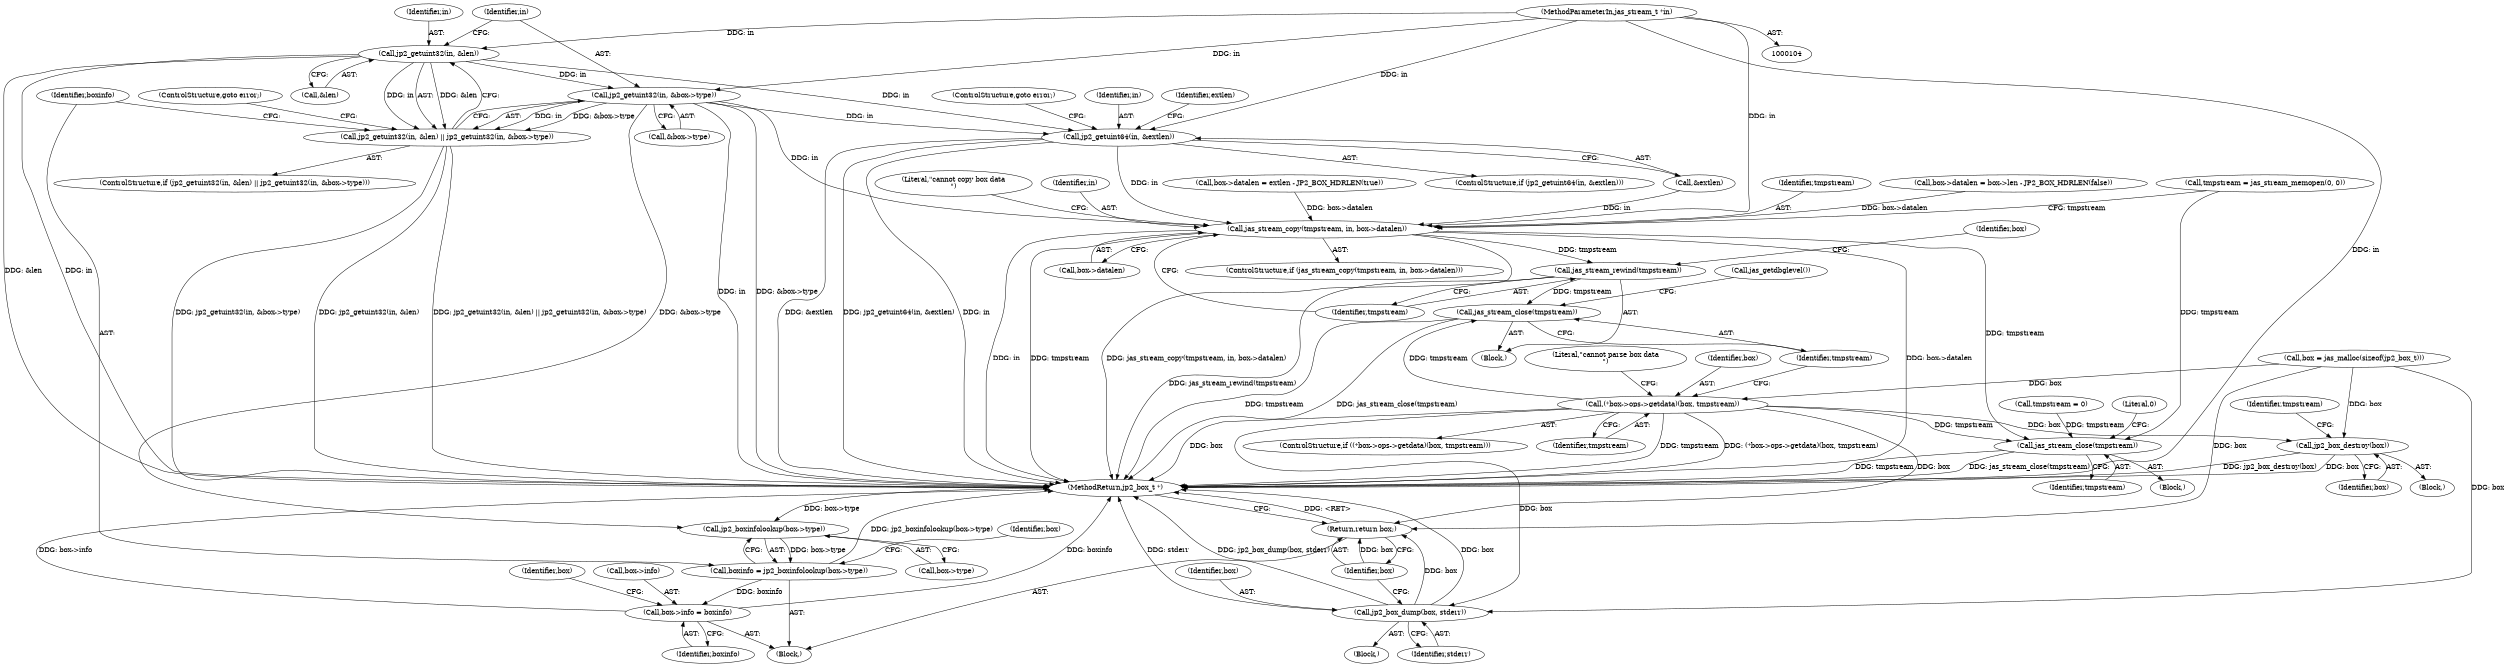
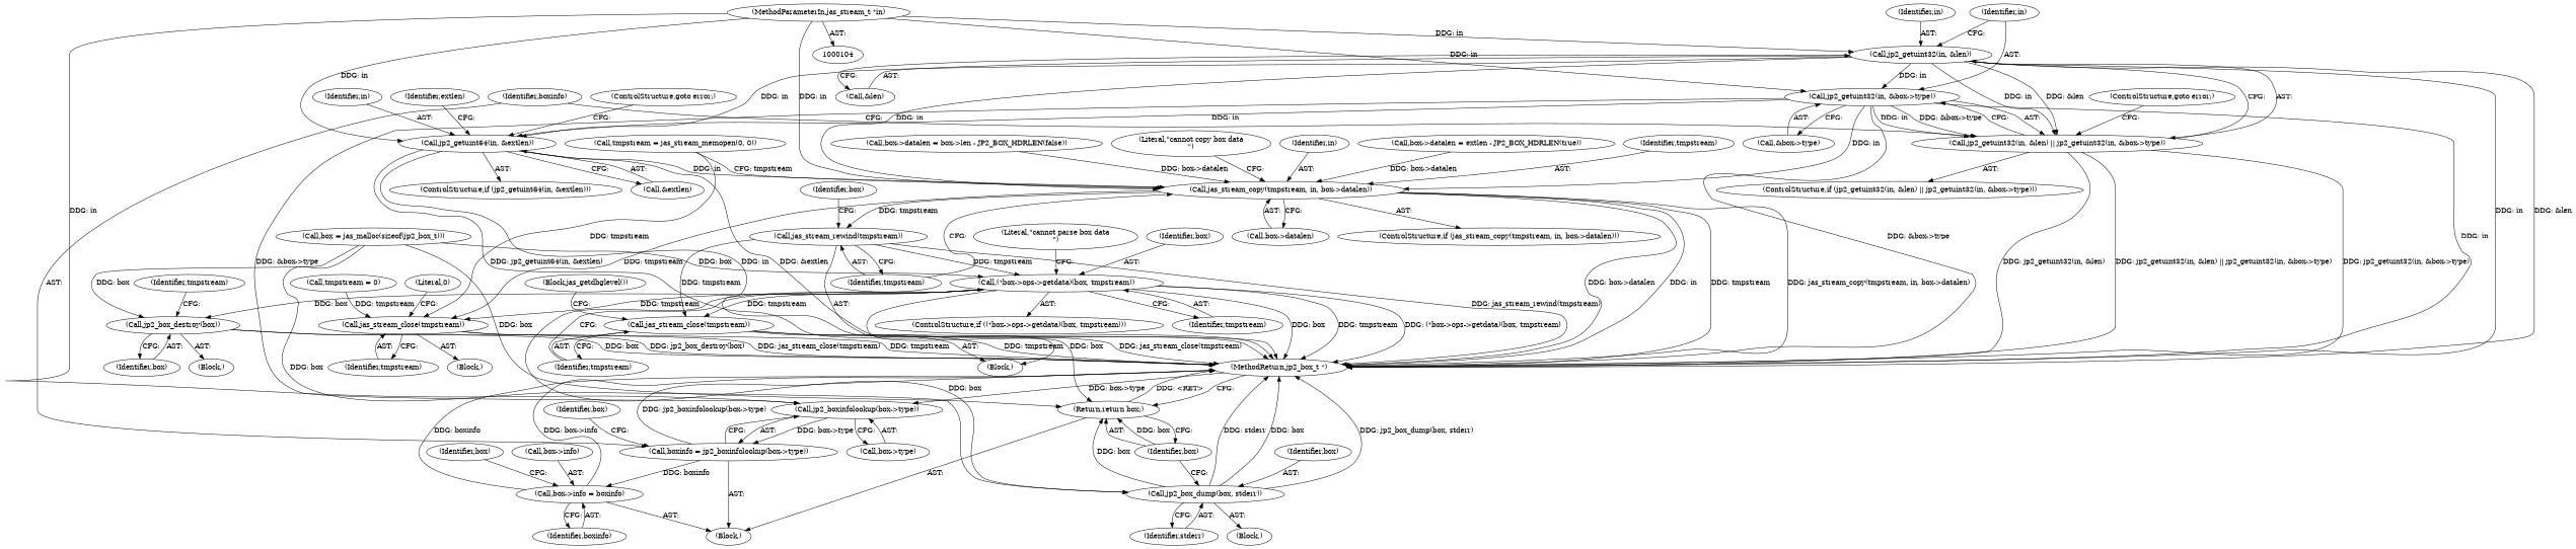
  digraph {
    n1 [label="(MethodParameterIn,jas_stream_t *in)"]
    n2 [label="(Call,jp2_getuint32(in, &len))"]
    n3 [label="(Call,jp2_getuint32(in, &box->type))"]
    n4 [label="(Call,jp2_getuint64(in, &extlen))"]
    n5 [label="(Call,jas_stream_copy(tmpstream, in, box->datalen))"]
    n6 [label="(MethodReturn,jp2_box_t *)"]
    1000104
    n8 [label="(Call,jp2_getuint32(in, &len) || jp2_getuint32(in, &box->type))"]
    n9 [label="(Call,&len)"]
    n10 [label="(Call,jp2_boxinfolookup(box->type))"]
    n11 [label="(Call,&box->type)"]
    n12 [label="(ControlStructure,if (jp2_getuint64(in, &extlen)))"]
    n13 [label="(Call,&extlen)"]
    n14 [label="(Call,jas_stream_rewind(tmpstream))"]
    n15 [label="(Call,jas_stream_close(tmpstream))"]
    n16 [label="(Call,box->datalen)"]
    n17 [label="(ControlStructure,if (jas_stream_copy(tmpstream, in, box->datalen)))"]
    n18 [label="(Return,return box;)"]
    n19 [label="(ControlStructure,if (jp2_getuint32(in, &len) || jp2_getuint32(in, &box->type)))"]
    n20 [label="(Call,boxinfo = jp2_boxinfolookup(box->type))"]
    n21 [label="(Call,box->type)"]
    n22 [label="(Call,box->info = boxinfo)"]
    n23 [label="(Block,)"]
    n24 [label="(Identifier,boxinfo)"]
    n25 [label="(Call,(*box->ops->getdata)(box, tmpstream))"]
    n26 [label="(Call,jas_stream_close(tmpstream))"]
    n27 [label="(Block,)"]
    n28 [label="(Identifier,tmpstream)"]
    n29 [label="(Block,)"]
    n30 [label="(Identifier,tmpstream)"]
    n31 [label="(Call,jp2_box_dump(box, stderr))"]
    n32 [label="(Call,jp2_box_destroy(box))"]
    n33 [label="(ControlStructure,if ((*box->ops->getdata)(box, tmpstream)))"]
    n34 [label="(Identifier,tmpstream)"]
    n35 [label="(Identifier,tmpstream)"]
    n36 [label="(Block,)"]
    n37 [label="(Identifier,stderr)"]
    n38 [label="(Identifier,box)"]
    n39 [label="(Block,)"]
    n40 [label="(Identifier,box)"]
    n41 [label="(Call,box->datalen = extlen - JP2_BOX_HDRLEN(true))"]
    n42 [label="(Literal,\"cannot parse box data\n\")"]
    n43 [label="(Identifier,tmpstream)"]
    n44 [label="(ControlStructure,goto error;)"]
    n45 [label="(Identifier,in)"]
    n46 [label="(Identifier,box)"]
    n47 [label="(Identifier,box)"]
    n48 [label="(Call,tmpstream = jas_stream_memopen(0, 0))"]
    n49 [label="(Identifier,extlen)"]
    n50 [label="(Call,box->datalen = box->len - JP2_BOX_HDRLEN(false))"]
    n51 [label="(Identifier,in)"]
    n52 [label="(Call,box->info)"]
    n53 [label="(Literal,\"cannot copy box data\n\")"]
-   n54 [label="(Call,jas_getdbglevel())"]
+   n54 [label="(Block,jas_getdbglevel())"]
    n55 [label="(Identifier,box)"]
    n56 [label="(ControlStructure,goto error;)"]
    n57 [label="(Identifier,box)"]
    n58 [label="(Call,tmpstream = 0)"]
    n59 [label="(Literal,0)"]
    n60 [label="(Identifier,in)"]
    n61 [label="(Identifier,tmpstream)"]
    n62 [label="(Call,box = jas_malloc(sizeof(jp2_box_t)))"]
    n63 [label="(Identifier,box)"]
    n64 [label="(Identifier,in)"]
    n65 [label="(Identifier,boxinfo)"]
    n1 -> n2 [label="DDG: in"]
    n1 -> n3 [label="DDG: in"]
    n1 -> n4 [label="DDG: in"]
    n1 -> n5 [label="DDG: in"]
-   n1 -> n6 [label="DDG: in"]
+   n1 -> n10 [label="DDG: in"]
    n1 -> 1000104 [label="AST: "]
    n2 -> n3 [label="DDG: in"]
    n2 -> n4 [label="DDG: in"]
-   n13 -> n5 [label="DDG: in"]
+   n2 -> n5 [label="DDG: in"]
    n2 -> n6 [label="DDG: in"]
    n2 -> n6 [label="DDG: &len"]
    n2 -> n8 [label="AST: "]
    n2 -> n8 [label="DDG: in"]
    n2 -> n8 [label="DDG: &len"]
    n2 -> n9 [label="CFG: "]
    n3 -> n4 [label="DDG: in"]
    n3 -> n5 [label="DDG: in"]
    n3 -> n6 [label="DDG: &box->type"]
    n3 -> n6 [label="DDG: in"]
    n3 -> n8 [label="AST: "]
    n3 -> n8 [label="DDG: in"]
    n3 -> n8 [label="DDG: &box->type"]
    n3 -> n10 [label="DDG: &box->type"]
    n3 -> n11 [label="CFG: "]
    n4 -> n5 [label="DDG: in"]
    n4 -> n6 [label="DDG: in"]
    n4 -> n6 [label="DDG: &extlen"]
    n4 -> n6 [label="DDG: jp2_getuint64(in, &extlen)"]
    n4 -> n12 [label="AST: "]
    n4 -> n13 [label="CFG: "]
    n5 -> n6 [label="DDG: box->datalen"]
    n5 -> n6 [label="DDG: in"]
    n5 -> n6 [label="DDG: tmpstream"]
    n5 -> n6 [label="DDG: jas_stream_copy(tmpstream, in, box->datalen)"]
    n5 -> n14 [label="DDG: tmpstream"]
    n5 -> n15 [label="DDG: tmpstream"]
    n5 -> n16 [label="CFG: "]
    n5 -> n17 [label="AST: "]
    n6 -> n10 [label="DDG: box->type"]
    n6 -> n18 [label="CFG: "]
    n8 -> n2 [label="CFG: "]
    n8 -> n3 [label="CFG: "]
    n8 -> n6 [label="DDG: jp2_getuint32(in, &box->type)"]
    n8 -> n6 [label="DDG: jp2_getuint32(in, &len)"]
    n8 -> n6 [label="DDG: jp2_getuint32(in, &len) || jp2_getuint32(in, &box->type)"]
    n8 -> n19 [label="AST: "]
    n9 -> n2 [label="AST: "]
    n10 -> n20 [label="AST: "]
    n10 -> n20 [label="DDG: box->type"]
    n10 -> n21 [label="CFG: "]
    n11 -> n3 [label="AST: "]
    n13 -> n4 [label="AST: "]
    n14 -> n6 [label="DDG: jas_stream_rewind(tmpstream)"]
+   n14 -> n25 [label="DDG: tmpstream"]
    n14 -> n26 [label="DDG: tmpstream"]
    n14 -> n27 [label="AST: "]
    n14 -> n28 [label="CFG: "]
    n15 -> n6 [label="DDG: jas_stream_close(tmpstream)"]
    n15 -> n6 [label="DDG: tmpstream"]
    n15 -> n29 [label="AST: "]
    n15 -> n30 [label="CFG: "]
    n16 -> n5 [label="AST: "]
    n18 -> n6 [label="DDG: <RET>"]
    n18 -> n23 [label="AST: "]
    n18 -> n38 [label="CFG: "]
    n20 -> n6 [label="DDG: jp2_boxinfolookup(box->type)"]
    n20 -> n10 [label="CFG: "]
    n20 -> n22 [label="DDG: boxinfo"]
    n20 -> n23 [label="AST: "]
    n21 -> n10 [label="AST: "]
    n22 -> n6 [label="DDG: box->info"]
    n22 -> n6 [label="DDG: boxinfo"]
    n22 -> n23 [label="AST: "]
    n22 -> n24 [label="CFG: "]
    n24 -> n22 [label="AST: "]
    n25 -> n6 [label="DDG: tmpstream"]
    n25 -> n6 [label="DDG: (*box->ops->getdata)(box, tmpstream)"]
    n25 -> n6 [label="DDG: box"]
    n25 -> n15 [label="DDG: tmpstream"]
    n25 -> n18 [label="DDG: box"]
    n25 -> n26 [label="DDG: tmpstream"]
    n25 -> n31 [label="DDG: box"]
    n25 -> n32 [label="DDG: box"]
    n25 -> n33 [label="AST: "]
    n25 -> n34 [label="CFG: "]
    n26 -> n6 [label="DDG: tmpstream"]
    n26 -> n6 [label="DDG: jas_stream_close(tmpstream)"]
    n26 -> n27 [label="AST: "]
    n26 -> n35 [label="CFG: "]
    n28 -> n5 [label="CFG: "]
    n28 -> n14 [label="AST: "]
    n30 -> n15 [label="AST: "]
    n31 -> n6 [label="DDG: jp2_box_dump(box, stderr)"]
    n31 -> n6 [label="DDG: box"]
    n31 -> n6 [label="DDG: stderr"]
    n31 -> n18 [label="DDG: box"]
    n31 -> n36 [label="AST: "]
    n31 -> n37 [label="CFG: "]
    n32 -> n6 [label="DDG: jp2_box_destroy(box)"]
    n32 -> n6 [label="DDG: box"]
    n32 -> n39 [label="AST: "]
    n32 -> n40 [label="CFG: "]
    n34 -> n25 [label="AST: "]
    n35 -> n25 [label="CFG: "]
    n35 -> n26 [label="AST: "]
    n37 -> n31 [label="AST: "]
    n38 -> n18 [label="AST: "]
    n38 -> n18 [label="DDG: box"]
    n38 -> n31 [label="CFG: "]
    n40 -> n32 [label="AST: "]
    n41 -> n5 [label="DDG: box->datalen"]
    n42 -> n25 [label="CFG: "]
    n43 -> n5 [label="AST: "]
    n44 -> n8 [label="CFG: "]
    n45 -> n2 [label="AST: "]
    n46 -> n20 [label="CFG: "]
    n47 -> n22 [label="CFG: "]
    n48 -> n5 [label="CFG: tmpstream"]
    n48 -> n15 [label="DDG: tmpstream"]
    n49 -> n4 [label="CFG: "]
    n50 -> n5 [label="DDG: box->datalen"]
    n51 -> n2 [label="CFG: "]
    n51 -> n3 [label="AST: "]
    n52 -> n22 [label="AST: "]
    n53 -> n5 [label="CFG: "]
    n54 -> n26 [label="CFG: "]
    n55 -> n14 [label="CFG: "]
    n56 -> n4 [label="CFG: "]
    n57 -> n25 [label="AST: "]
    n58 -> n15 [label="DDG: tmpstream"]
    n59 -> n15 [label="CFG: "]
    n60 -> n5 [label="AST: "]
    n61 -> n32 [label="CFG: "]
    n62 -> n18 [label="DDG: box"]
    n62 -> n25 [label="DDG: box"]
    n62 -> n31 [label="DDG: box"]
    n62 -> n32 [label="DDG: box"]
    n63 -> n31 [label="AST: "]
    n64 -> n4 [label="AST: "]
    n65 -> n8 [label="CFG: "]
    n65 -> n20 [label="AST: "]
  }
